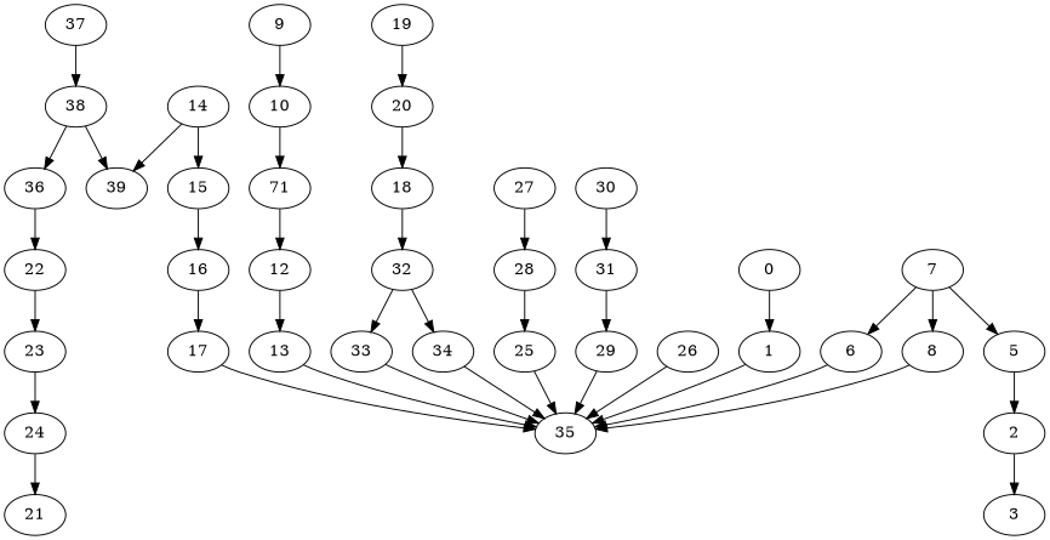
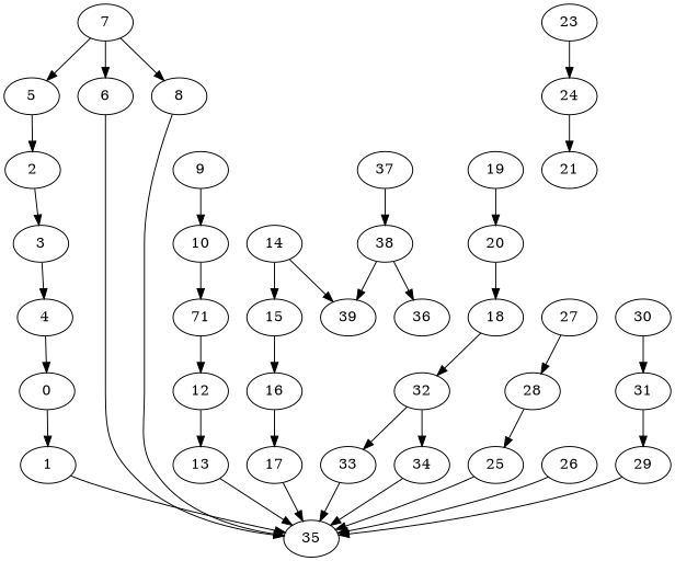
  strict digraph {
    node [exec=189]
    edge [comm=10]
    1 [exec=76]
    0
    35 [exec=83]
    2 [exec=196]
    3 [exec=113]
+   4 [exec=53]
    5 [exec=68]
    6 [exec=85]
    7 [exec=163]
    8 [exec=82]
    9 [exec=92]
    10 [exec=124]
    n13 [exec=130 label=71]
    12 [exec=100]
    13 [exec=188]
    14 [exec=148]
    15 [exec=126]
    39 [exec=65]
    16 [exec=55]
    17 [exec=142]
    18 [exec=168]
    32 [exec=176]
    33 [exec=135]
    34 [exec=103]
    19 [exec=138]
    20 [exec=181]
    21 [exec=73]
-   22 [exec=103]
    23 [exec=137]
    24 [exec=181]
    25
    26 [exec=73]
    27 [exec=129]
    28 [exec=131]
    29 [exec=58]
    30 [exec=110]
    31 [exec=138]
    36 [exec=161]
    37 [exec=145]
    38 [exec=88]
    1 -> 35 [comm=5]
    0 -> 1
    2 -> 3 [comm=20]
+   3 -> 4 [comm=13]
+   4 -> 0 [comm=15]
    5 -> 2 [comm=13]
    6 -> 35 [comm=19]
    7 -> 5 [comm=16]
    7 -> 6 [comm=16]
    7 -> 8 [comm=14]
    8 -> 35 [comm=13]
    9 -> 10 [comm=16]
    10 -> n13 [comm=18]
    n13 -> 12 [comm=16]
    12 -> 13
    13 -> 35 [comm=19]
    14 -> 15 [comm=16]
    14 -> 39 [comm=8]
    15 -> 16 [comm=15]
    16 -> 17 [comm=9]
    17 -> 35
    18 -> 32 [comm=11]
    32 -> 33 [comm=12]
    32 -> 34
    33 -> 35 [comm=6]
    34 -> 35 [comm=20]
    19 -> 20 [comm=16]
    20 -> 18 [comm=20]
-   22 -> 23 [comm=7]
    23 -> 24 [comm=18]
    24 -> 21
    25 -> 35 [comm=18]
    26 -> 35 [comm=14]
    27 -> 28 [comm=13]
    28 -> 25 [comm=11]
    29 -> 35
    30 -> 31 [comm=19]
    31 -> 29
-   36 -> 22 [comm=12]
    37 -> 38
    38 -> 39 [comm=6]
    38 -> 36 [comm=9]
  }
